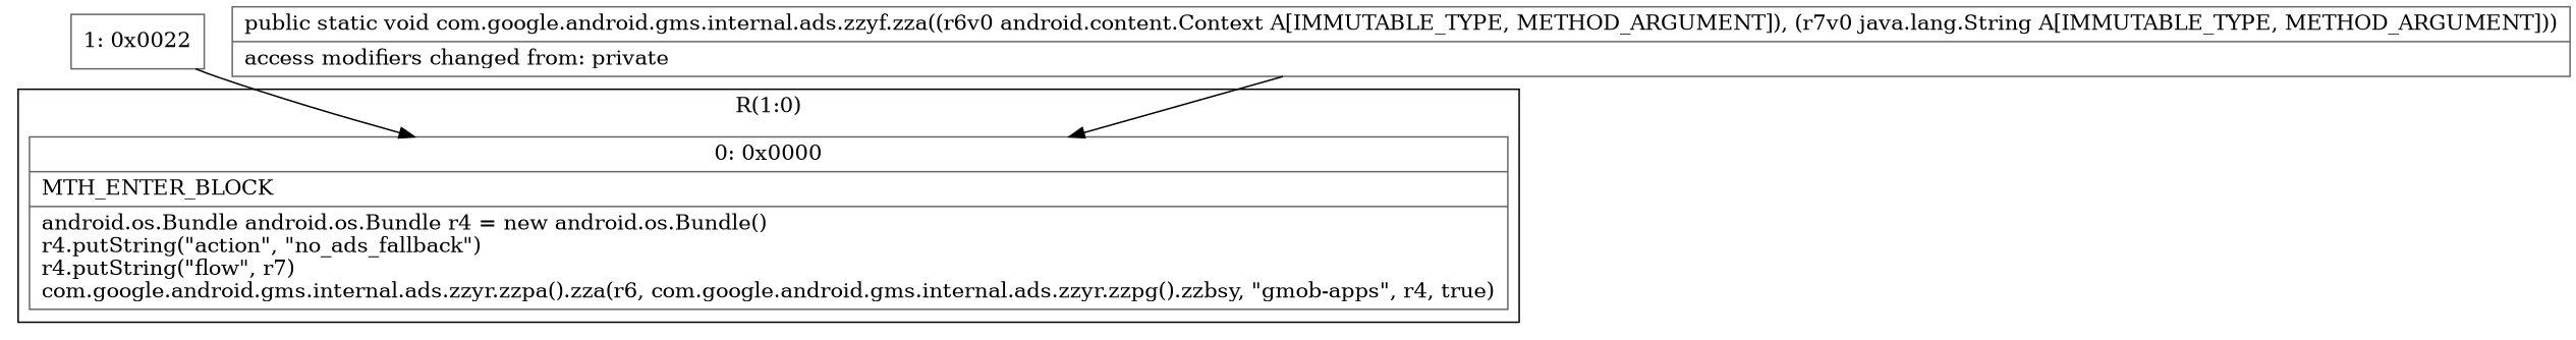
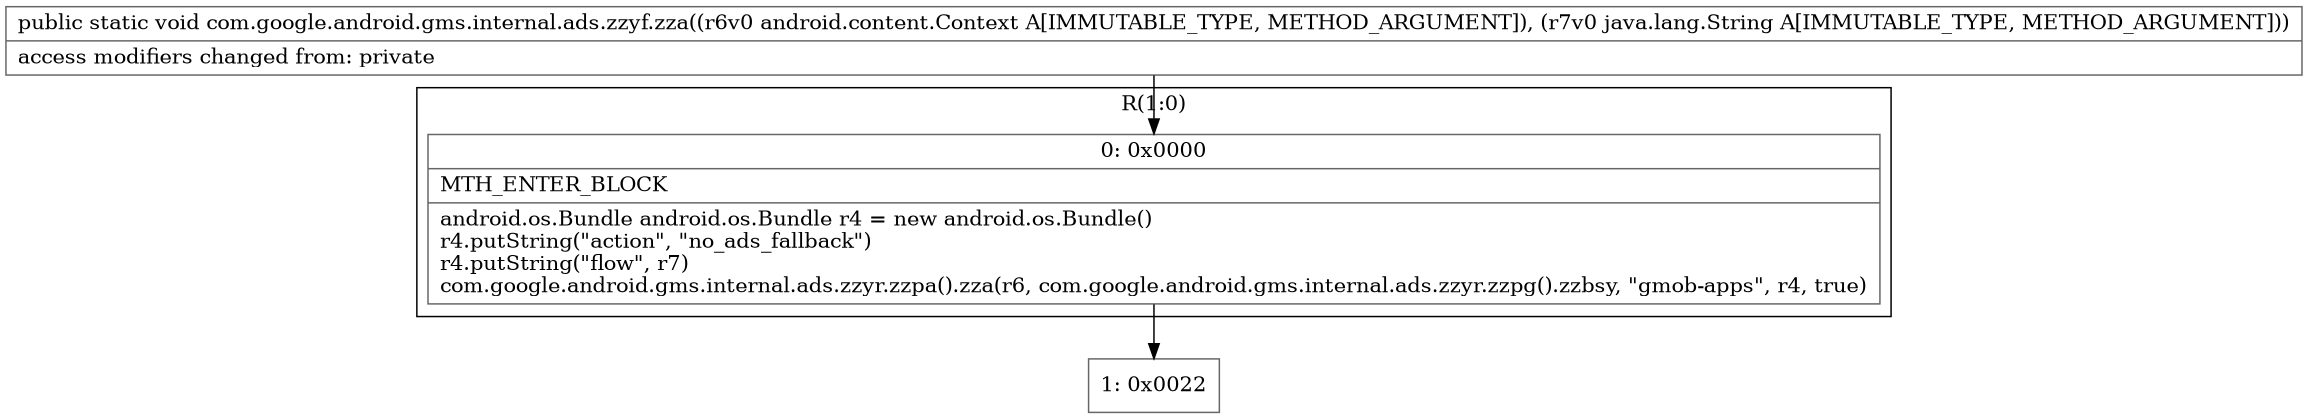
  digraph {
    node [color=gray40 shape=record]
    n1 [label="{0\:\ 0x0000|MTH_ENTER_BLOCK\l|android.os.Bundle android.os.Bundle r4 = new android.os.Bundle()\lr4.putString(\"action\", \"no_ads_fallback\")\lr4.putString(\"flow\", r7)\lcom.google.android.gms.internal.ads.zzyr.zzpa().zza(r6, com.google.android.gms.internal.ads.zzyr.zzpg().zzbsy, \"gmob\-apps\", r4, true)\l}"]
    n2 [label="{1\:\ 0x0022}"]
    n3 [label="{public static void com.google.android.gms.internal.ads.zzyf.zza((r6v0 android.content.Context A[IMMUTABLE_TYPE, METHOD_ARGUMENT]), (r7v0 java.lang.String A[IMMUTABLE_TYPE, METHOD_ARGUMENT]))  | access modifiers changed from: private\l}"]
    subgraph cluster_1 {
      label="R(1:0)"
      n1
    }
-   n2 -> n1
+   n1 -> n2
    n3 -> n1
  }
